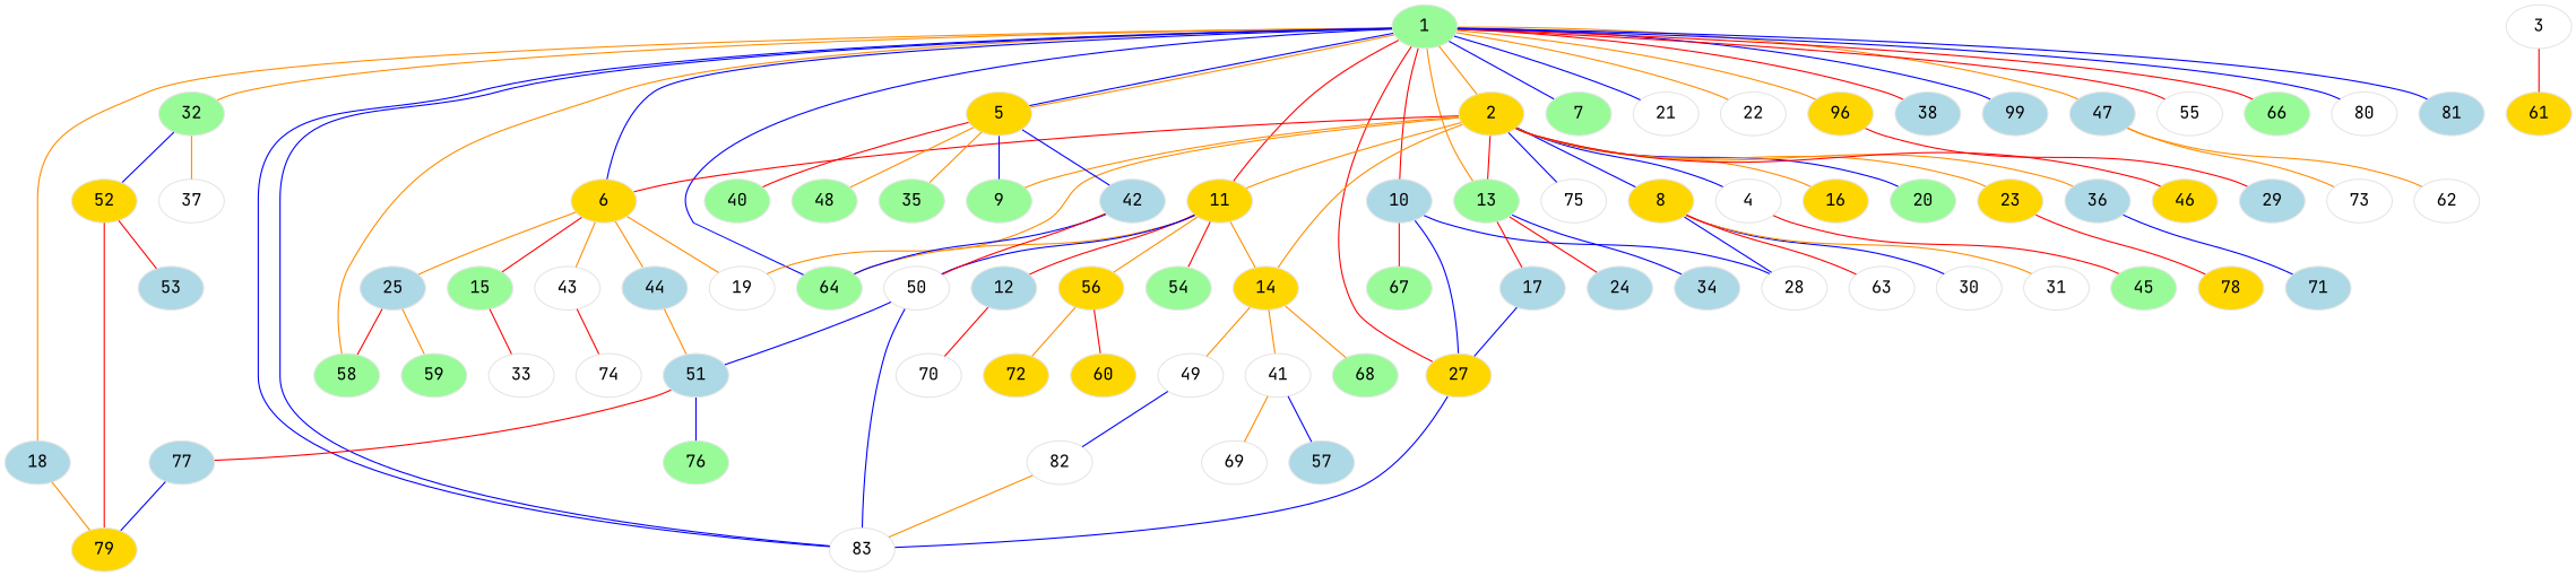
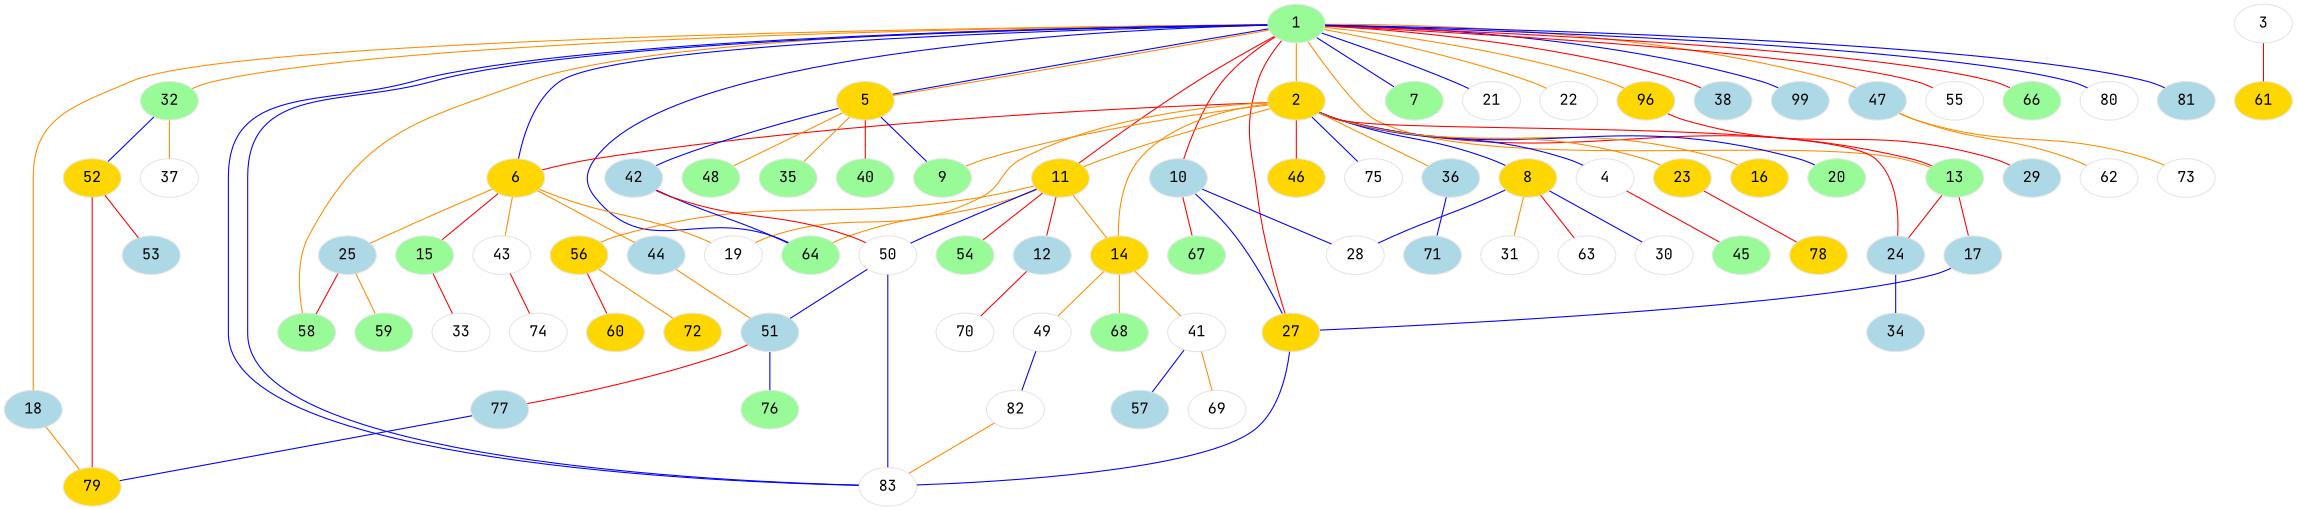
  graph {
    fontname="JetBrains Mono"
    node [color=gray90 fillcolor=white fontname="JetBrains Mono" style=filled]
    edge [color=darkorange fontname="JetBrains Mono"]
    1 [fillcolor=palegreen]
    2 [fillcolor=gold]
    5 [fillcolor=gold]
    6 [fillcolor=gold]
    7 [fillcolor=palegreen]
    10 [fillcolor=lightblue]
    11 [fillcolor=gold]
    13 [fillcolor=palegreen]
    18 [fillcolor=lightblue]
    21
    22
    n12 [fillcolor=gold label=96]
    27 [fillcolor=gold]
    32 [fillcolor=palegreen]
    38 [fillcolor=lightblue]
    n16 [fillcolor=lightblue label=99]
    47 [fillcolor=lightblue]
    55
    58 [fillcolor=palegreen]
    64 [fillcolor=palegreen]
    66 [fillcolor=palegreen]
    80
    81 [fillcolor=lightblue]
    83
    4
    8 [fillcolor=gold]
    9 [fillcolor=palegreen]
    14 [fillcolor=gold]
    16 [fillcolor=gold]
    19
    20 [fillcolor=palegreen]
    23 [fillcolor=gold]
    24 [fillcolor=lightblue]
    36 [fillcolor=lightblue]
    46 [fillcolor=gold]
    75
    61 [fillcolor=gold]
    3
    35 [fillcolor=palegreen]
    40 [fillcolor=palegreen]
    42 [fillcolor=lightblue]
    48 [fillcolor=palegreen]
    15 [fillcolor=palegreen]
    25 [fillcolor=lightblue]
    43
    44 [fillcolor=lightblue]
    28
    67 [fillcolor=palegreen]
    12 [fillcolor=lightblue]
    50
    54 [fillcolor=palegreen]
    56 [fillcolor=gold]
    17 [fillcolor=lightblue]
    34 [fillcolor=lightblue]
    79 [fillcolor=gold]
    29 [fillcolor=lightblue]
    37
    52 [fillcolor=gold]
    62
    73
    45 [fillcolor=palegreen]
    30
    31
    63
    41
    49
    68 [fillcolor=palegreen]
    78 [fillcolor=gold]
    71 [fillcolor=lightblue]
    33
    59 [fillcolor=palegreen]
    74
    51 [fillcolor=lightblue]
    70
    60 [fillcolor=gold]
    72 [fillcolor=gold]
    57 [fillcolor=lightblue]
    69
    82
    53 [fillcolor=lightblue]
    76 [fillcolor=palegreen]
    77 [fillcolor=lightblue]
    1 -- 2
    1 -- 5 [color=blue]
    1 -- 5
    1 -- 6 [color=blue]
    1 -- 7 [color=blue]
    1 -- 10 [color=red]
    1 -- 11 [color=red]
    1 -- 13
    1 -- 18
    1 -- 21 [color=blue]
    1 -- 22
    1 -- n12
    1 -- 27 [color=red]
    1 -- 32
    1 -- 38 [color=red]
    1 -- n16 [color=blue]
    1 -- 47
    1 -- 55 [color=red]
    1 -- 58
    1 -- 64 [color=blue]
    1 -- 66 [color=red]
    1 -- 80 [color=blue]
    1 -- 81 [color=blue]
    1 -- 83 [color=blue]
    1 -- 83 [color=blue]
    2 -- 6 [color=red]
    2 -- 11
    2 -- 13 [color=red]
    2 -- 4 [color=blue]
    2 -- 8 [color=blue]
    2 -- 9
    2 -- 14
    2 -- 16
    2 -- 19
    2 -- 20 [color=blue]
    2 -- 23
+   2 -- 24 [color=red]
    2 -- 36
    2 -- 46 [color=red]
    2 -- 75 [color=blue]
    5 -- 9 [color=blue]
    5 -- 35
    5 -- 40 [color=red]
    5 -- 42 [color=blue]
    5 -- 48
    6 -- 19
    6 -- 15 [color=red]
    6 -- 25
    6 -- 43
    6 -- 44
    10 -- 27 [color=blue]
    10 -- 28 [color=blue]
    10 -- 67 [color=red]
    11 -- 64
    11 -- 14
    11 -- 12 [color=red]
    11 -- 50 [color=blue]
    11 -- 54 [color=red]
    11 -- 56
    13 -- 24 [color=red]
    13 -- 17 [color=red]
-   13 -- 34 [color=blue]
+   24 -- 34 [color=blue]
    18 -- 79
    n12 -- 29 [color=red]
    27 -- 83 [color=blue]
    32 -- 37
    32 -- 52 [color=blue]
    47 -- 62
    47 -- 73
    4 -- 45 [color=red]
    8 -- 28 [color=blue]
    8 -- 30 [color=blue]
    8 -- 31
    8 -- 63 [color=red]
    14 -- 41
    14 -- 49
    14 -- 68
    23 -- 78 [color=red]
    36 -- 71 [color=blue]
    3 -- 61 [color=red]
    42 -- 64 [color=blue]
    42 -- 50 [color=red]
    15 -- 33 [color=red]
    25 -- 58 [color=red]
    25 -- 59
    43 -- 74 [color=red]
    44 -- 51
    12 -- 70 [color=red]
    50 -- 83 [color=blue]
    50 -- 51 [color=blue]
    56 -- 60 [color=red]
    56 -- 72
    17 -- 27 [color=blue]
    52 -- 79 [color=red]
    52 -- 53 [color=red]
    41 -- 57 [color=blue]
    41 -- 69
    49 -- 82 [color=blue]
    51 -- 76 [color=blue]
    51 -- 77 [color=red]
    82 -- 83
    77 -- 79 [color=blue]
  }
